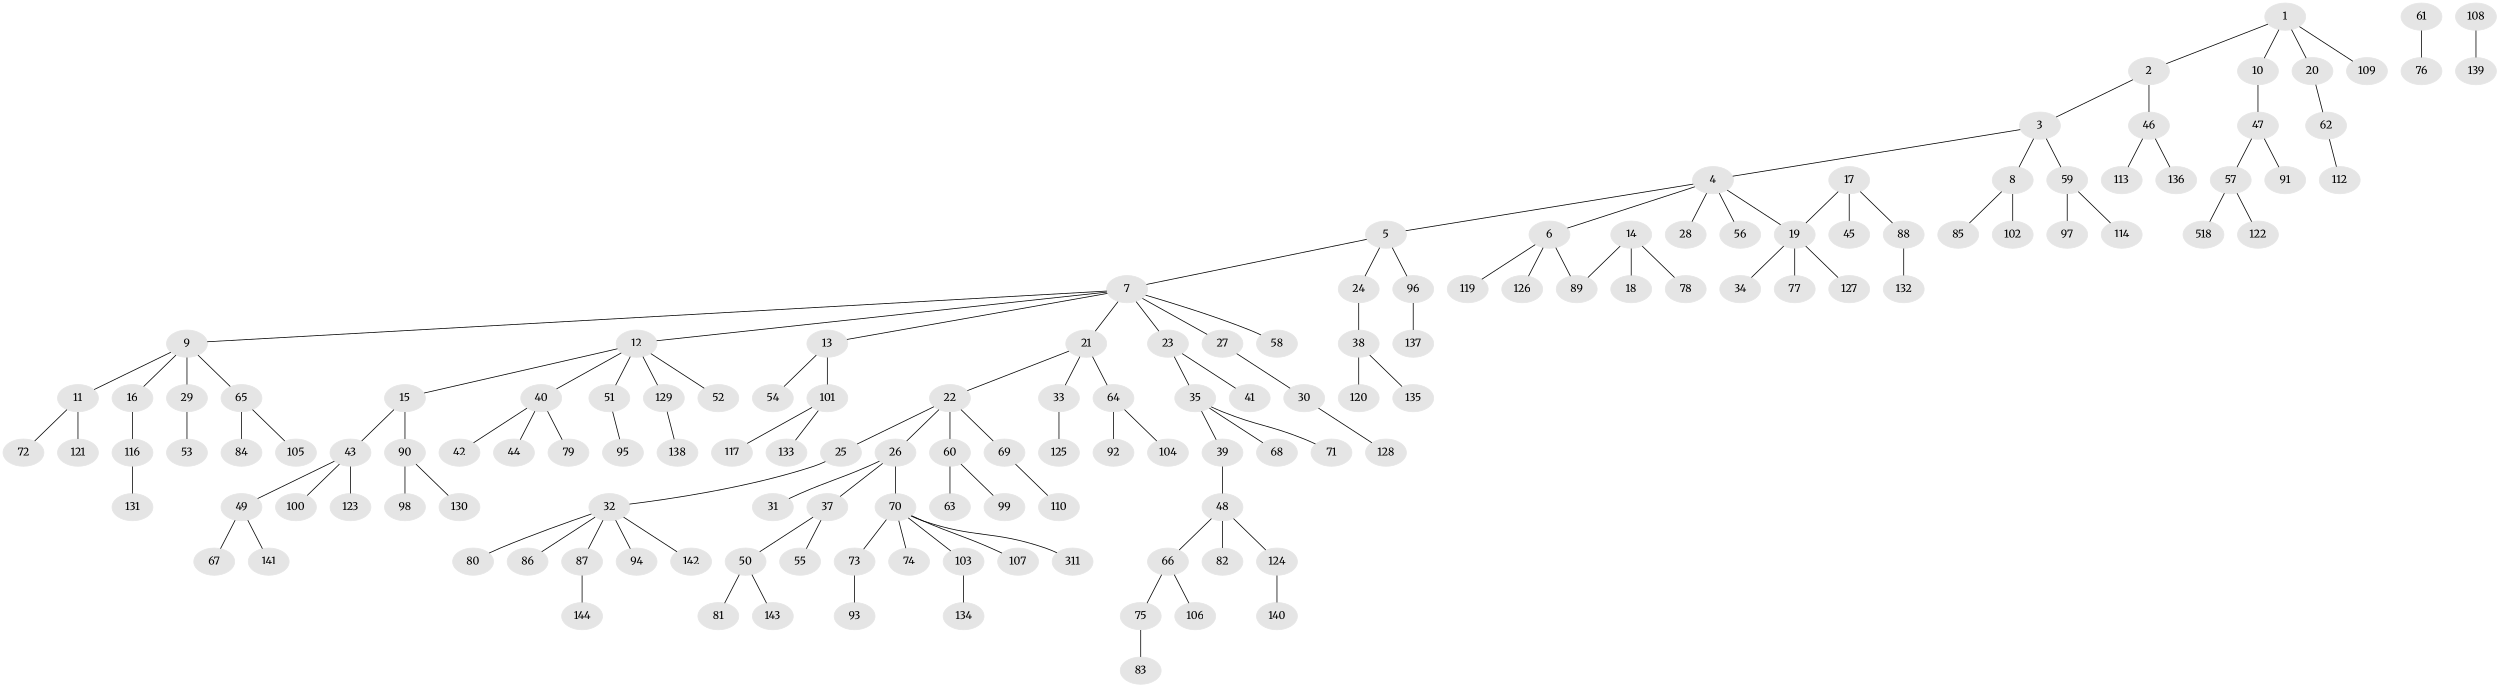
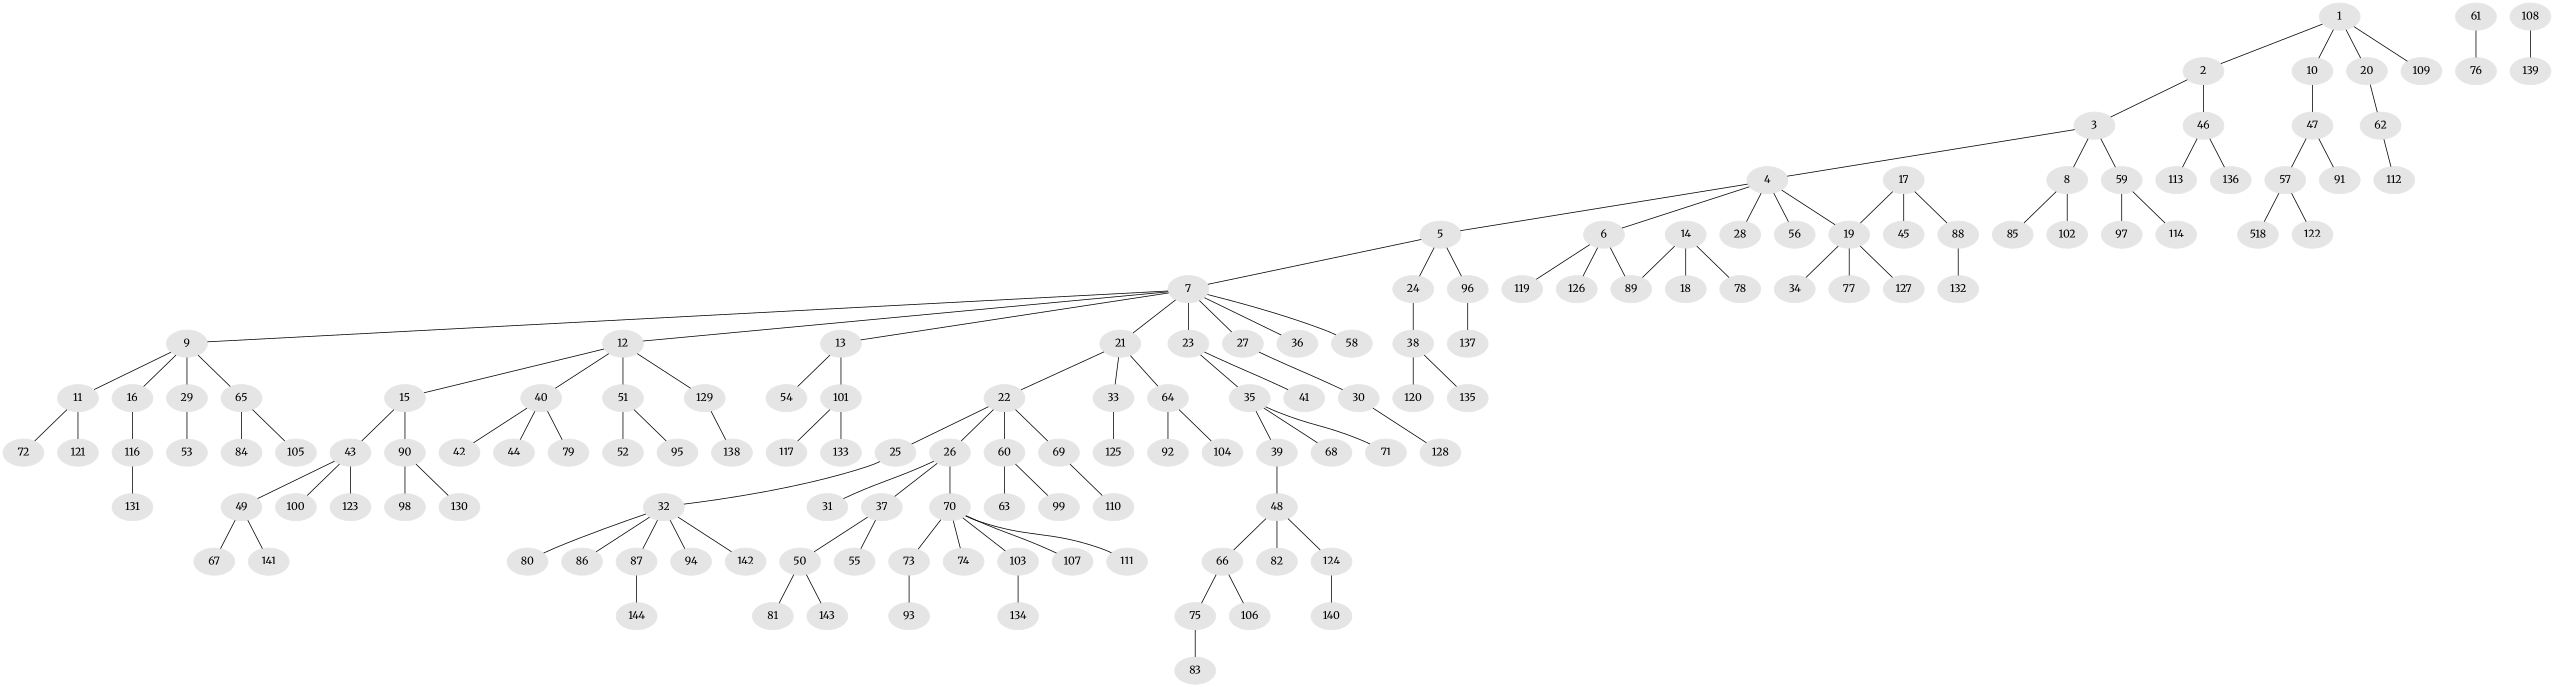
  graph {
    fontname=Merriweather
    node [color=gray90 fontname=Merriweather style=filled]
    edge [fontname=Merriweather]
    1
    2
    10
    20
    109
    3
    46
    47
    62
    4
    8
    59
    113
    136
    5
    6
    28
    56
    19
    85
    102
    97
    114
    7
    24
    96
    119
    126
    89
    17
    45
    88
    9
    12
    13
    21
    23
    27
+   36
    58
    38
    137
    14
    18
    78
    11
    16
    29
    65
    15
    40
    51
    129
    54
    101
    22
    33
    64
    35
    41
    30
    72
    121
    116
    53
    84
    105
    57
    91
    43
    90
    42
    44
    79
    52
    95
    138
    117
    133
    49
    100
    123
    98
    130
    131
    34
    77
    127
    132
    112
    25
    26
    60
    69
    125
    92
    104
    32
    31
    37
    70
    63
    99
    110
    39
    68
    71
    120
    135
    80
    86
    87
    94
    142
    50
    55
    73
    74
    103
    107
-   111 [label=311]
+   111
    128
    144
    48
    81
    143
    66
    82
    124
    67
    141
    n132 [label=518]
    122
    75
    106
    140
    61
    76
    83
    93
    134
    108
    139
    1 -- 2
    1 -- 10
    1 -- 20
    1 -- 109
    2 -- 3
    2 -- 46
    10 -- 47
    20 -- 62
    3 -- 4
    3 -- 8
    3 -- 59
    46 -- 113
    46 -- 136
    47 -- 57
    47 -- 91
    62 -- 112
    4 -- 5
    4 -- 6
    4 -- 28
    4 -- 56
    4 -- 19
    8 -- 85
    8 -- 102
    59 -- 97
    59 -- 114
    5 -- 7
    5 -- 24
    5 -- 96
    6 -- 119
    6 -- 126
    6 -- 89
    19 -- 34
    19 -- 77
    19 -- 127
    7 -- 9
    7 -- 12
    7 -- 13
    7 -- 21
    7 -- 23
    7 -- 27
+   7 -- 36
    7 -- 58
    24 -- 38
    96 -- 137
    17 -- 19
    17 -- 45
    17 -- 88
    88 -- 132
    9 -- 11
    9 -- 16
    9 -- 29
    9 -- 65
    12 -- 15
    12 -- 40
    12 -- 51
    12 -- 129
    13 -- 54
    13 -- 101
    21 -- 22
    21 -- 33
    21 -- 64
    23 -- 35
    23 -- 41
    27 -- 30
    38 -- 120
    38 -- 135
    14 -- 89
    14 -- 18
    14 -- 78
    11 -- 72
    11 -- 121
    16 -- 116
    29 -- 53
    65 -- 84
    65 -- 105
    15 -- 43
    15 -- 90
    40 -- 42
    40 -- 44
    40 -- 79
-   12 -- 52
+   51 -- 52
    51 -- 95
    129 -- 138
    101 -- 117
    101 -- 133
    22 -- 25
    22 -- 26
    22 -- 60
    22 -- 69
    33 -- 125
    64 -- 92
    64 -- 104
    35 -- 39
    35 -- 68
    35 -- 71
    30 -- 128
    116 -- 131
    57 -- n132
    57 -- 122
    43 -- 49
    43 -- 100
    43 -- 123
    90 -- 98
    90 -- 130
    49 -- 67
    49 -- 141
    25 -- 32
    26 -- 31
    26 -- 37
    26 -- 70
    60 -- 63
    60 -- 99
    69 -- 110
    32 -- 80
    32 -- 86
    32 -- 87
    32 -- 94
    32 -- 142
    37 -- 50
    37 -- 55
    70 -- 73
    70 -- 74
    70 -- 103
    70 -- 107
    70 -- 111
    39 -- 48
    87 -- 144
    50 -- 81
    50 -- 143
    73 -- 93
    103 -- 134
    48 -- 66
    48 -- 82
    48 -- 124
    66 -- 75
    66 -- 106
    124 -- 140
    75 -- 83
    61 -- 76
    108 -- 139
  }
